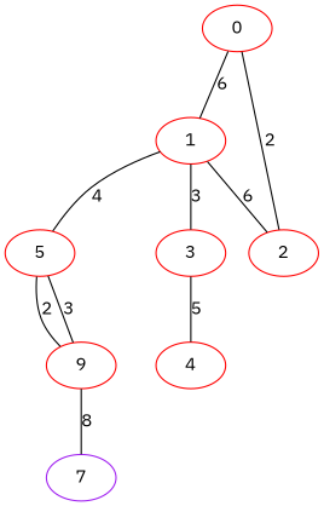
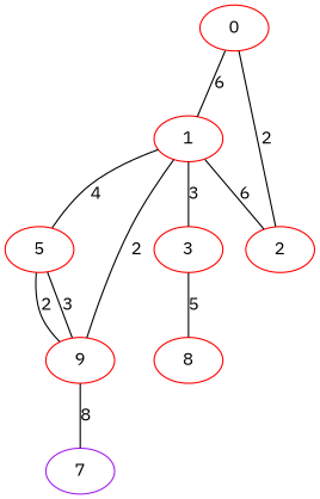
  graph {
    fontname="IBM Plex Sans"
    node [color=red fontname="IBM Plex Sans" weight=1]
    edge [fontname="IBM Plex Sans"]
    0
    1
    2
    5
    n5 [label=9]
    3
    7 [color=purple weight=4]
-   4
+   4 [label=8]
    0 -- 1 [label=6]
    0 -- 2 [label=2]
    1 -- 2 [label=6]
    1 -- 5 [label=4]
+   1 -- n5 [label=2]
    1 -- 3 [label=3]
    5 -- n5 [label=2]
    5 -- n5 [label=3]
    n5 -- 7 [label=8]
    3 -- 4 [label=5]
  }
